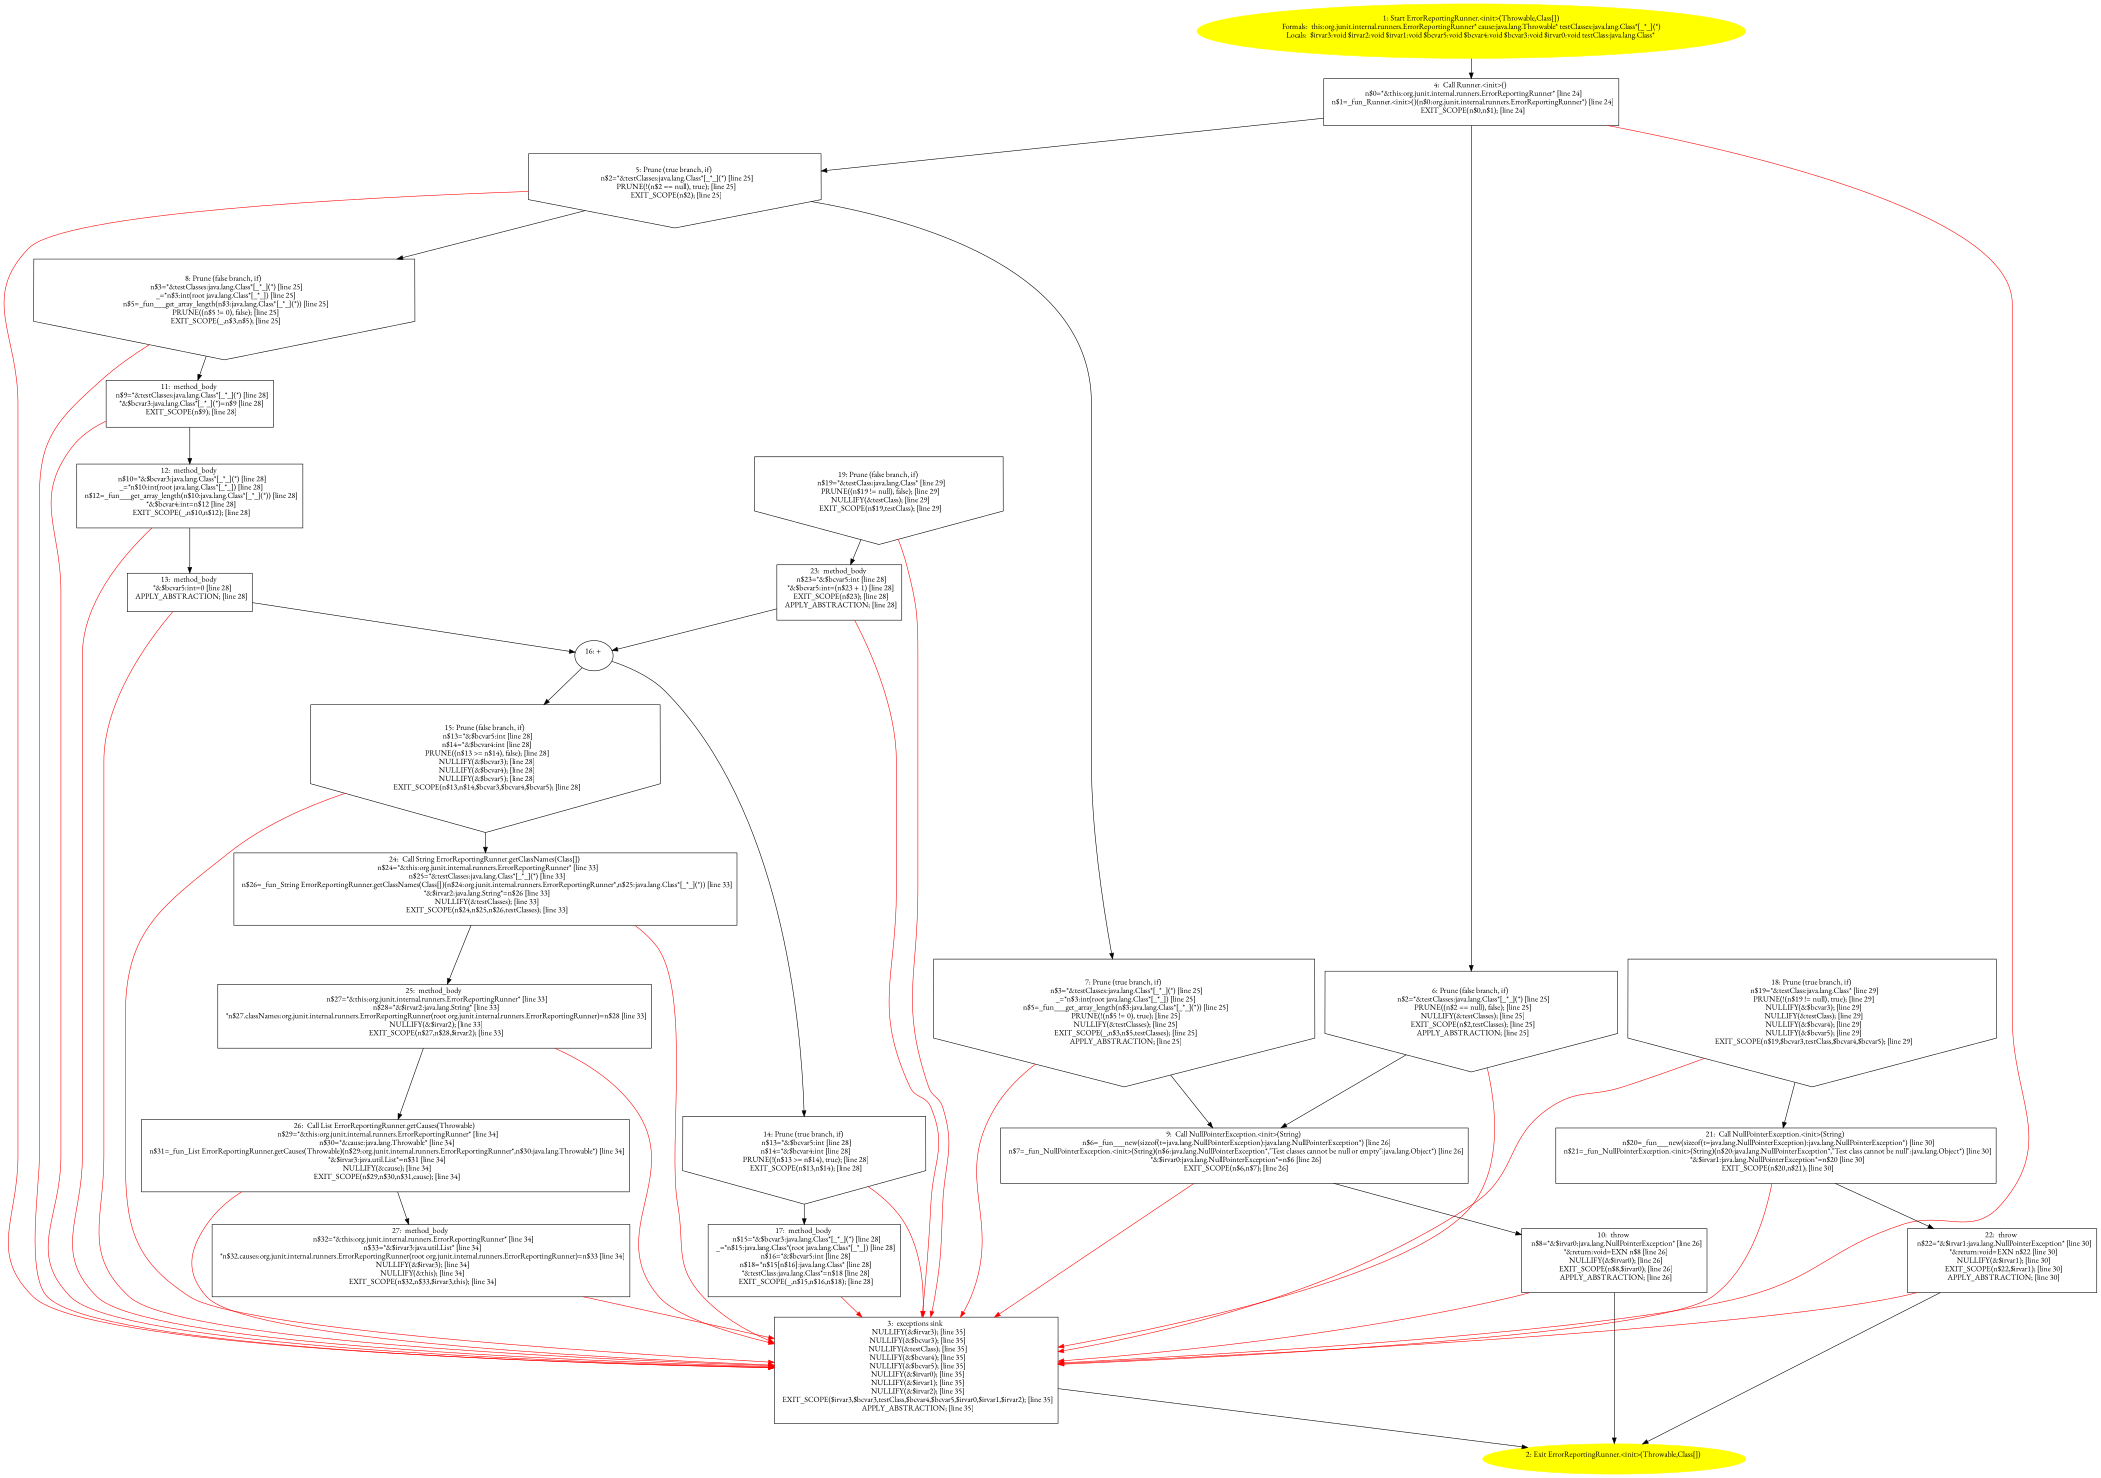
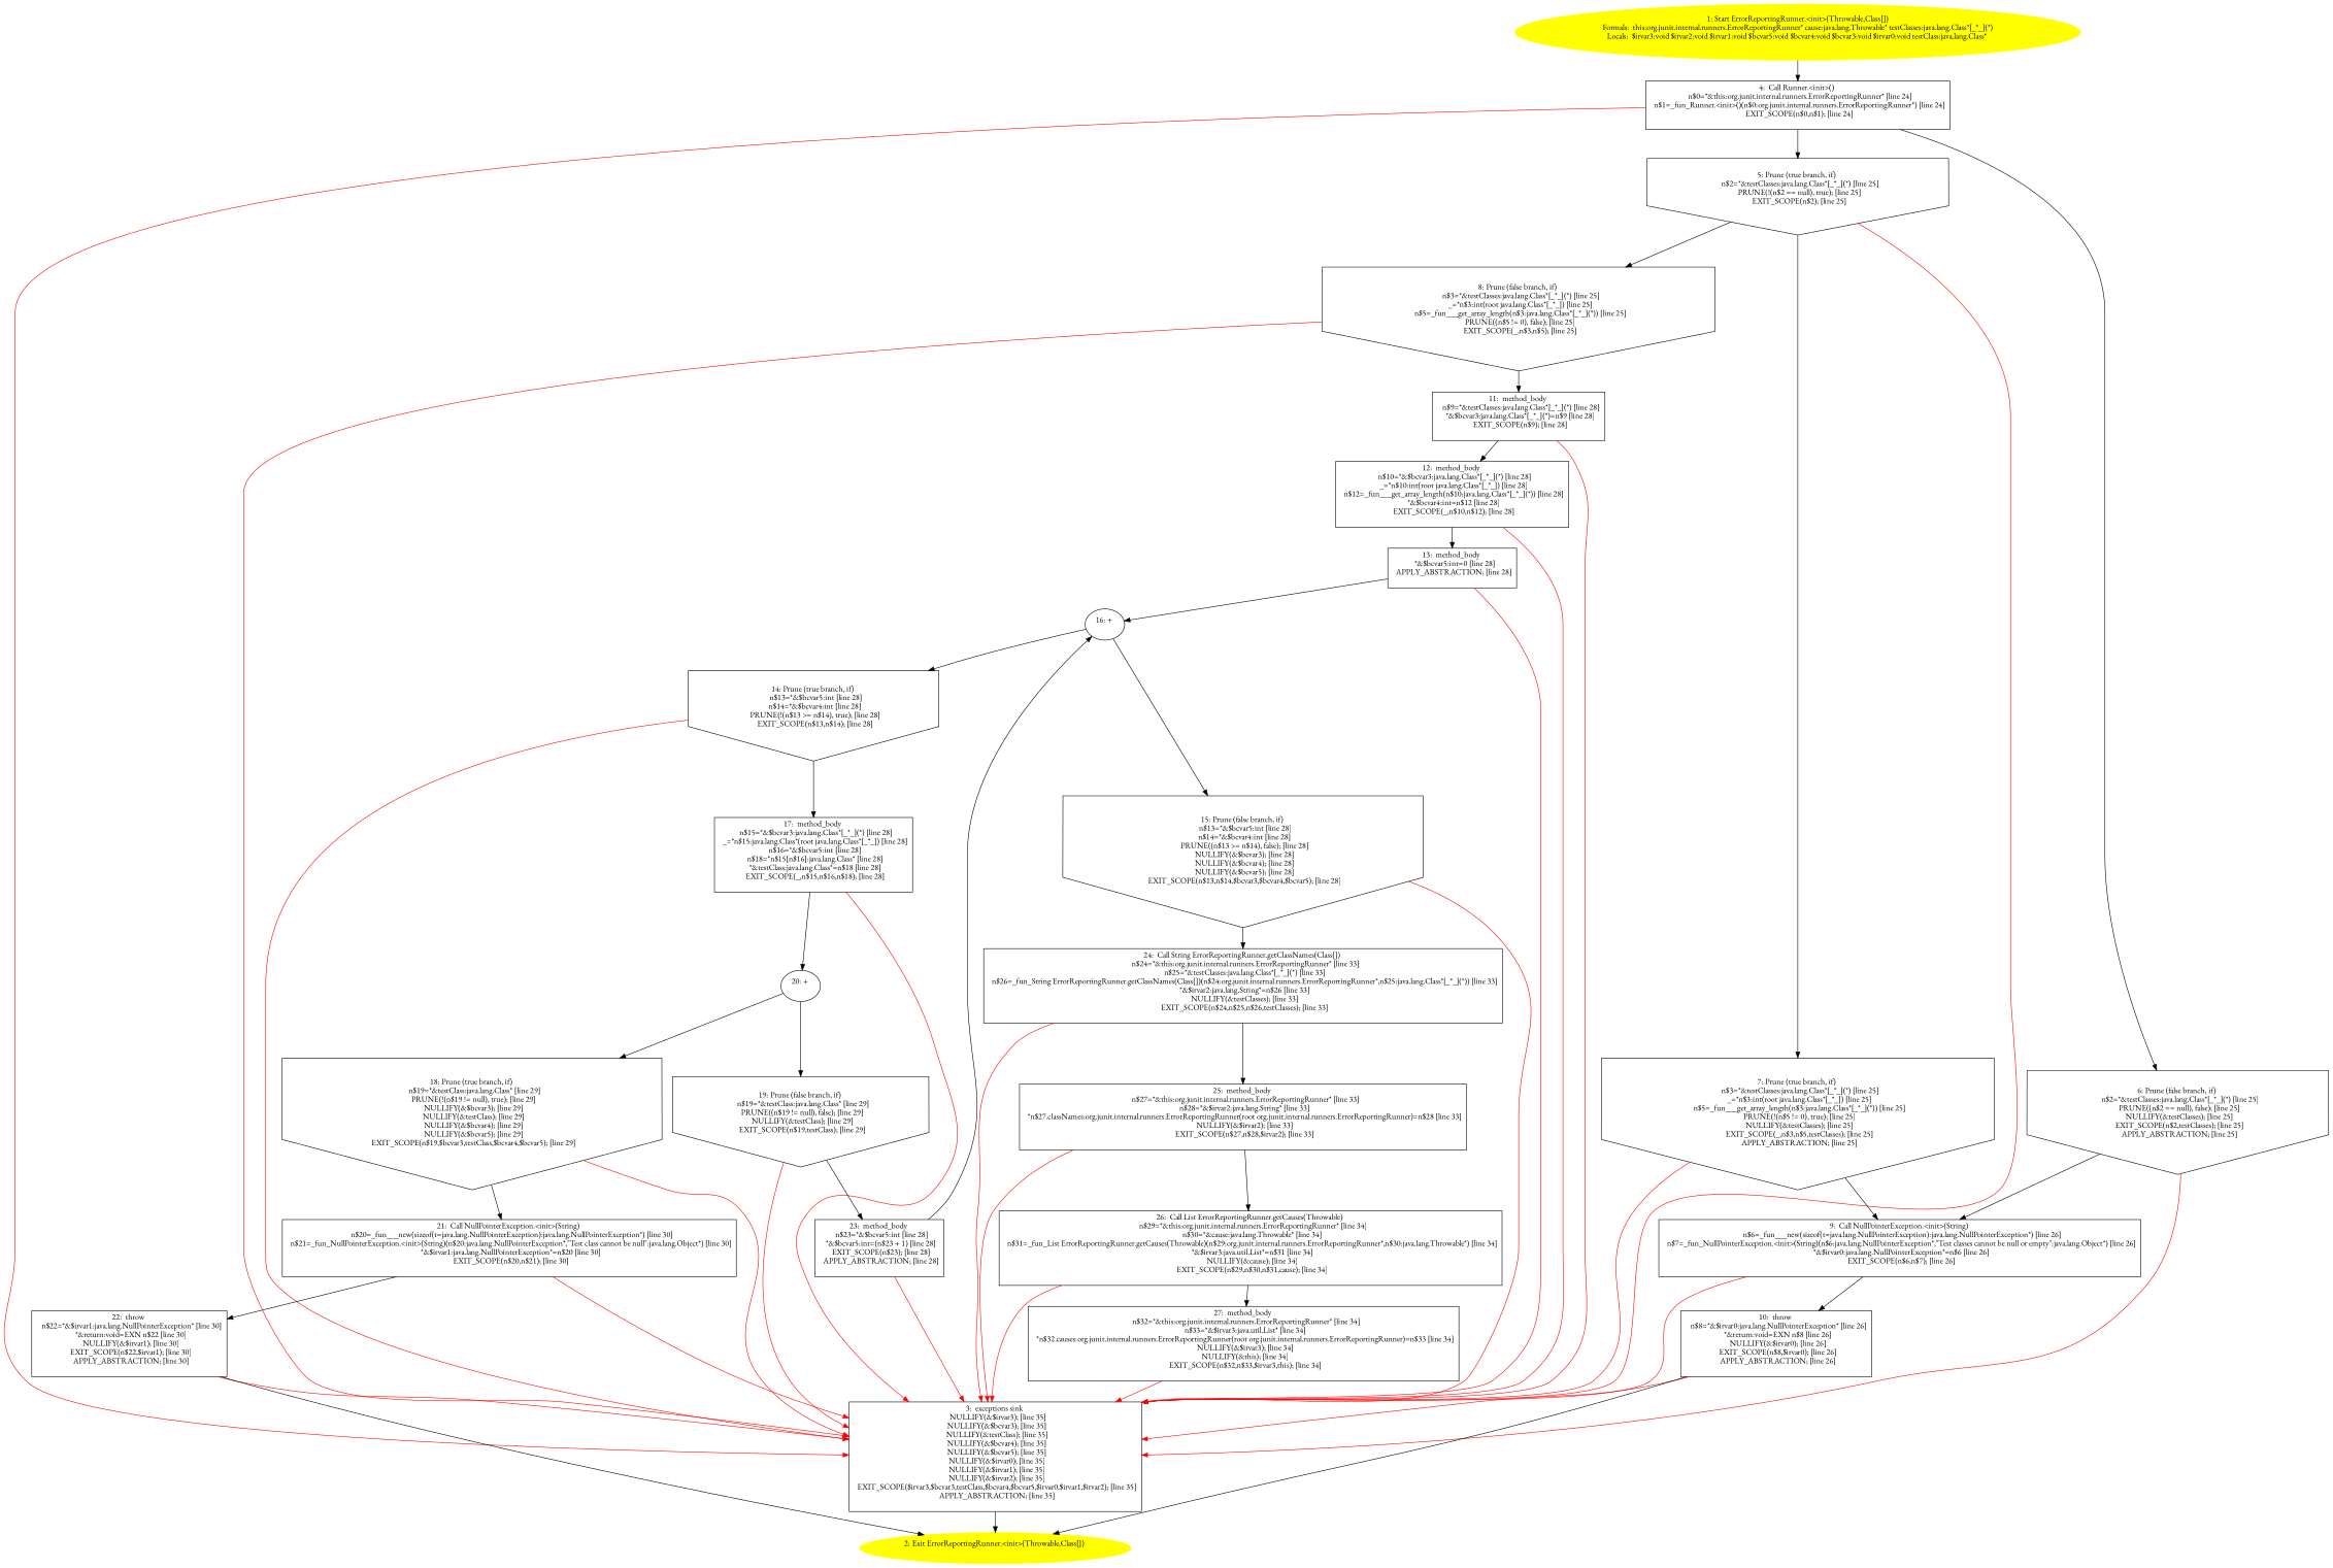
  digraph {
    fontname="EB Garamond"
    node [fontname="EB Garamond" shape=box]
    edge [fontname="EB Garamond"]
    n1 [color=yellow label="1: Start ErrorReportingRunner.<init>(Throwable,Class[])\nFormals:  this:org.junit.internal.runners.ErrorReportingRunner* cause:java.lang.Throwable* testClasses:java.lang.Class*[_*_](*)\nLocals:  $irvar3:void $irvar2:void $irvar1:void $bcvar5:void $bcvar4:void $bcvar3:void $irvar0:void testClass:java.lang.Class* \n  " style=filled shape=""]
    n2 [label="4:  Call Runner.<init>() \n   n$0=*&this:org.junit.internal.runners.ErrorReportingRunner* [line 24]\n  n$1=_fun_Runner.<init>()(n$0:org.junit.internal.runners.ErrorReportingRunner*) [line 24]\n  EXIT_SCOPE(n$0,n$1); [line 24]\n "]
    n3 [label="3:  exceptions sink \n   NULLIFY(&$irvar3); [line 35]\n  NULLIFY(&$bcvar3); [line 35]\n  NULLIFY(&testClass); [line 35]\n  NULLIFY(&$bcvar4); [line 35]\n  NULLIFY(&$bcvar5); [line 35]\n  NULLIFY(&$irvar0); [line 35]\n  NULLIFY(&$irvar1); [line 35]\n  NULLIFY(&$irvar2); [line 35]\n  EXIT_SCOPE($irvar3,$bcvar3,testClass,$bcvar4,$bcvar5,$irvar0,$irvar1,$irvar2); [line 35]\n  APPLY_ABSTRACTION; [line 35]\n "]
    n4 [label="5: Prune (true branch, if) \n   n$2=*&testClasses:java.lang.Class*[_*_](*) [line 25]\n  PRUNE(!(n$2 == null), true); [line 25]\n  EXIT_SCOPE(n$2); [line 25]\n " shape=invhouse]
    n5 [label="6: Prune (false branch, if) \n   n$2=*&testClasses:java.lang.Class*[_*_](*) [line 25]\n  PRUNE((n$2 == null), false); [line 25]\n  NULLIFY(&testClasses); [line 25]\n  EXIT_SCOPE(n$2,testClasses); [line 25]\n  APPLY_ABSTRACTION; [line 25]\n " shape=invhouse]
    n6 [color=yellow label="2: Exit ErrorReportingRunner.<init>(Throwable,Class[]) \n  " style=filled shape=""]
    n7 [label="7: Prune (true branch, if) \n   n$3=*&testClasses:java.lang.Class*[_*_](*) [line 25]\n  _=*n$3:int(root java.lang.Class*[_*_]) [line 25]\n  n$5=_fun___get_array_length(n$3:java.lang.Class*[_*_](*)) [line 25]\n  PRUNE(!(n$5 != 0), true); [line 25]\n  NULLIFY(&testClasses); [line 25]\n  EXIT_SCOPE(_,n$3,n$5,testClasses); [line 25]\n  APPLY_ABSTRACTION; [line 25]\n " shape=invhouse]
    n8 [label="8: Prune (false branch, if) \n   n$3=*&testClasses:java.lang.Class*[_*_](*) [line 25]\n  _=*n$3:int(root java.lang.Class*[_*_]) [line 25]\n  n$5=_fun___get_array_length(n$3:java.lang.Class*[_*_](*)) [line 25]\n  PRUNE((n$5 != 0), false); [line 25]\n  EXIT_SCOPE(_,n$3,n$5); [line 25]\n " shape=invhouse]
    n9 [label="9:  Call NullPointerException.<init>(String) \n   n$6=_fun___new(sizeof(t=java.lang.NullPointerException):java.lang.NullPointerException*) [line 26]\n  n$7=_fun_NullPointerException.<init>(String)(n$6:java.lang.NullPointerException*,\"Test classes cannot be null or empty\":java.lang.Object*) [line 26]\n  *&$irvar0:java.lang.NullPointerException*=n$6 [line 26]\n  EXIT_SCOPE(n$6,n$7); [line 26]\n "]
    n10 [label="11:  method_body \n   n$9=*&testClasses:java.lang.Class*[_*_](*) [line 28]\n  *&$bcvar3:java.lang.Class*[_*_](*)=n$9 [line 28]\n  EXIT_SCOPE(n$9); [line 28]\n "]
    n11 [label="10:  throw \n   n$8=*&$irvar0:java.lang.NullPointerException* [line 26]\n  *&return:void=EXN n$8 [line 26]\n  NULLIFY(&$irvar0); [line 26]\n  EXIT_SCOPE(n$8,$irvar0); [line 26]\n  APPLY_ABSTRACTION; [line 26]\n "]
    n12 [label="12:  method_body \n   n$10=*&$bcvar3:java.lang.Class*[_*_](*) [line 28]\n  _=*n$10:int(root java.lang.Class*[_*_]) [line 28]\n  n$12=_fun___get_array_length(n$10:java.lang.Class*[_*_](*)) [line 28]\n  *&$bcvar4:int=n$12 [line 28]\n  EXIT_SCOPE(_,n$10,n$12); [line 28]\n "]
    n13 [label="13:  method_body \n   *&$bcvar5:int=0 [line 28]\n  APPLY_ABSTRACTION; [line 28]\n "]
    n14 [label="16: + \n  " shape=""]
    n15 [label="14: Prune (true branch, if) \n   n$13=*&$bcvar5:int [line 28]\n  n$14=*&$bcvar4:int [line 28]\n  PRUNE(!(n$13 >= n$14), true); [line 28]\n  EXIT_SCOPE(n$13,n$14); [line 28]\n " shape=invhouse]
    n16 [label="15: Prune (false branch, if) \n   n$13=*&$bcvar5:int [line 28]\n  n$14=*&$bcvar4:int [line 28]\n  PRUNE((n$13 >= n$14), false); [line 28]\n  NULLIFY(&$bcvar3); [line 28]\n  NULLIFY(&$bcvar4); [line 28]\n  NULLIFY(&$bcvar5); [line 28]\n  EXIT_SCOPE(n$13,n$14,$bcvar3,$bcvar4,$bcvar5); [line 28]\n " shape=invhouse]
    n17 [label="17:  method_body \n   n$15=*&$bcvar3:java.lang.Class*[_*_](*) [line 28]\n  _=*n$15:java.lang.Class*(root java.lang.Class*[_*_]) [line 28]\n  n$16=*&$bcvar5:int [line 28]\n  n$18=*n$15[n$16]:java.lang.Class* [line 28]\n  *&testClass:java.lang.Class*=n$18 [line 28]\n  EXIT_SCOPE(_,n$15,n$16,n$18); [line 28]\n "]
    n18 [label="24:  Call String ErrorReportingRunner.getClassNames(Class[]) \n   n$24=*&this:org.junit.internal.runners.ErrorReportingRunner* [line 33]\n  n$25=*&testClasses:java.lang.Class*[_*_](*) [line 33]\n  n$26=_fun_String ErrorReportingRunner.getClassNames(Class[])(n$24:org.junit.internal.runners.ErrorReportingRunner*,n$25:java.lang.Class*[_*_](*)) [line 33]\n  *&$irvar2:java.lang.String*=n$26 [line 33]\n  NULLIFY(&testClasses); [line 33]\n  EXIT_SCOPE(n$24,n$25,n$26,testClasses); [line 33]\n "]
+   n19 [label="20: + \n  " shape=""]
    n20 [label="18: Prune (true branch, if) \n   n$19=*&testClass:java.lang.Class* [line 29]\n  PRUNE(!(n$19 != null), true); [line 29]\n  NULLIFY(&$bcvar3); [line 29]\n  NULLIFY(&testClass); [line 29]\n  NULLIFY(&$bcvar4); [line 29]\n  NULLIFY(&$bcvar5); [line 29]\n  EXIT_SCOPE(n$19,$bcvar3,testClass,$bcvar4,$bcvar5); [line 29]\n " shape=invhouse]
    n21 [label="19: Prune (false branch, if) \n   n$19=*&testClass:java.lang.Class* [line 29]\n  PRUNE((n$19 != null), false); [line 29]\n  NULLIFY(&testClass); [line 29]\n  EXIT_SCOPE(n$19,testClass); [line 29]\n " shape=invhouse]
    n22 [label="25:  method_body \n   n$27=*&this:org.junit.internal.runners.ErrorReportingRunner* [line 33]\n  n$28=*&$irvar2:java.lang.String* [line 33]\n  *n$27.classNames:org.junit.internal.runners.ErrorReportingRunner(root org.junit.internal.runners.ErrorReportingRunner)=n$28 [line 33]\n  NULLIFY(&$irvar2); [line 33]\n  EXIT_SCOPE(n$27,n$28,$irvar2); [line 33]\n "]
    n23 [label="26:  Call List ErrorReportingRunner.getCauses(Throwable) \n   n$29=*&this:org.junit.internal.runners.ErrorReportingRunner* [line 34]\n  n$30=*&cause:java.lang.Throwable* [line 34]\n  n$31=_fun_List ErrorReportingRunner.getCauses(Throwable)(n$29:org.junit.internal.runners.ErrorReportingRunner*,n$30:java.lang.Throwable*) [line 34]\n  *&$irvar3:java.util.List*=n$31 [line 34]\n  NULLIFY(&cause); [line 34]\n  EXIT_SCOPE(n$29,n$30,n$31,cause); [line 34]\n "]
    n24 [label="21:  Call NullPointerException.<init>(String) \n   n$20=_fun___new(sizeof(t=java.lang.NullPointerException):java.lang.NullPointerException*) [line 30]\n  n$21=_fun_NullPointerException.<init>(String)(n$20:java.lang.NullPointerException*,\"Test class cannot be null\":java.lang.Object*) [line 30]\n  *&$irvar1:java.lang.NullPointerException*=n$20 [line 30]\n  EXIT_SCOPE(n$20,n$21); [line 30]\n "]
    n25 [label="23:  method_body \n   n$23=*&$bcvar5:int [line 28]\n  *&$bcvar5:int=(n$23 + 1) [line 28]\n  EXIT_SCOPE(n$23); [line 28]\n  APPLY_ABSTRACTION; [line 28]\n "]
    n26 [label="22:  throw \n   n$22=*&$irvar1:java.lang.NullPointerException* [line 30]\n  *&return:void=EXN n$22 [line 30]\n  NULLIFY(&$irvar1); [line 30]\n  EXIT_SCOPE(n$22,$irvar1); [line 30]\n  APPLY_ABSTRACTION; [line 30]\n "]
    n27 [label="27:  method_body \n   n$32=*&this:org.junit.internal.runners.ErrorReportingRunner* [line 34]\n  n$33=*&$irvar3:java.util.List* [line 34]\n  *n$32.causes:org.junit.internal.runners.ErrorReportingRunner(root org.junit.internal.runners.ErrorReportingRunner)=n$33 [line 34]\n  NULLIFY(&$irvar3); [line 34]\n  NULLIFY(&this); [line 34]\n  EXIT_SCOPE(n$32,n$33,$irvar3,this); [line 34]\n "]
    n1 -> n2
    n2 -> n3 [color=red]
    n2 -> n4
    n2 -> n5
    n3 -> n6
    n4 -> n3 [color=red]
    n4 -> n7
    n4 -> n8
    n5 -> n3 [color=red]
    n5 -> n9
    n7 -> n3 [color=red]
    n7 -> n9
    n8 -> n3 [color=red]
    n8 -> n10
    n9 -> n3 [color=red]
    n9 -> n11
    n10 -> n3 [color=red]
    n10 -> n12
    n11 -> n3 [color=red]
    n11 -> n6
    n12 -> n3 [color=red]
    n12 -> n13
    n13 -> n3 [color=red]
    n13 -> n14
    n14 -> n15
    n14 -> n16
    n15 -> n3 [color=red]
    n15 -> n17
    n16 -> n3 [color=red]
    n16 -> n18
    n17 -> n3 [color=red]
+   n17 -> n19
    n18 -> n3 [color=red]
    n18 -> n22
+   n19 -> n20
+   n19 -> n21
    n20 -> n3 [color=red]
    n20 -> n24
    n21 -> n3 [color=red]
    n21 -> n25
    n22 -> n3 [color=red]
    n22 -> n23
    n23 -> n3 [color=red]
    n23 -> n27
    n24 -> n3 [color=red]
    n24 -> n26
    n25 -> n3 [color=red]
    n25 -> n14
    n26 -> n3 [color=red]
    n26 -> n6
    n27 -> n3 [color=red]
  }
